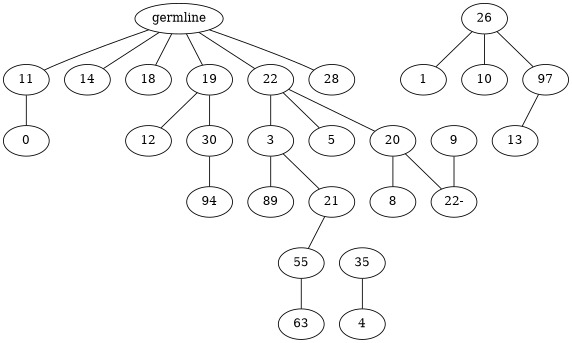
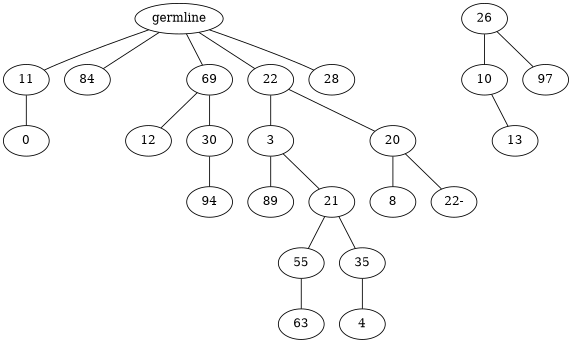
  graph {
    n1 [label=germline]
    n2 [label=11]
-   n3 [label=14]
-   n4 [label=18]
-   n5 [label=19]
+   n3 [label=84]
+   n5 [label=69]
    n6 [label=22]
    n7 [label=28]
    n8 [label=0]
    n9 [label=30]
    n10 [label=12]
    n11 [label=20]
    n12 [label=3]
-   n13 [label=5]
    n14 [label=26]
-   n15 [label=1]
    n16 [label=10]
    n17 [label=97]
    n18 [label=13]
    n19 [label=94]
    n20 [label=8]
    n21 [label="22-"]
    n22 [label=21]
    n23 [label=55]
    n24 [label=35]
    n25 [label=89]
-   n26 [label=9]
    n27 [label=63]
    n28 [label=4]
    n1 -- n2
    n1 -- n3
-   n1 -- n4
    n1 -- n5
    n1 -- n6
    n1 -- n7
    n2 -- n8
    n5 -- n9
    n5 -- n10
    n6 -- n11
    n6 -- n12
-   n6 -- n13
    n9 -- n19
    n11 -- n20
    n11 -- n21
    n12 -- n22
    n12 -- n25
-   n14 -- n15
    n14 -- n16
    n14 -- n17
-   n17 -- n18
+   n16 -- n18
    n22 -- n23
+   n22 -- n24
    n23 -- n27
    n24 -- n28
-   n26 -- n21
  }
